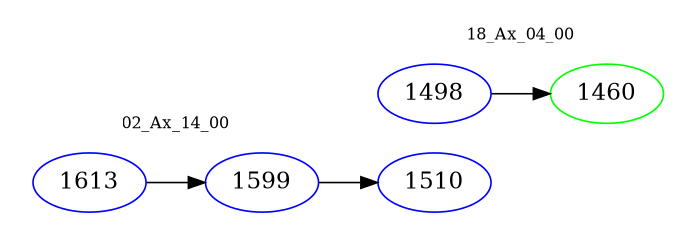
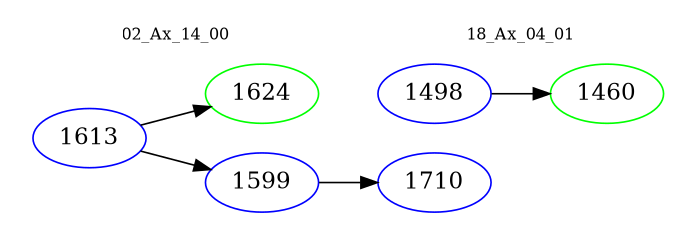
  digraph {
    rankdir=LR
    node [color=blue]
    edge [color=black]
    n1 [label=1498]
    n2 [color=green label=1460]
-   n3 [label=1510]
+   n3 [label=1710]
    n4 [label=1613]
    n5 [label=1599]
+   n6 [color=green label=1624]
    subgraph cluster_1 {
      color=white
      fontsize=10
-     label="18_Ax_04_00"
+     label="18_Ax_04_01"
      n1
      n2
      n3
    }
    subgraph cluster_2 {
      color=white
      fontsize=10
      label="02_Ax_14_00"
      n4
      n5
+     n6
    }
    n1 -> n2
    n4 -> n5
+   n4 -> n6
    n5 -> n3
  }
